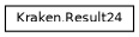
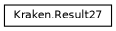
  digraph {
    rankdir=LR
-   n1 [color=black fillcolor=white fontname=Helvetica fontsize=10 height=0.2 label="Kraken.Result24" shape=record style=filled width=0.4]
+   n1 [color=black fillcolor=white fontname=Helvetica fontsize=10 height=0.2 label="Kraken.Result27" shape=record style=filled width=0.4]
  }
